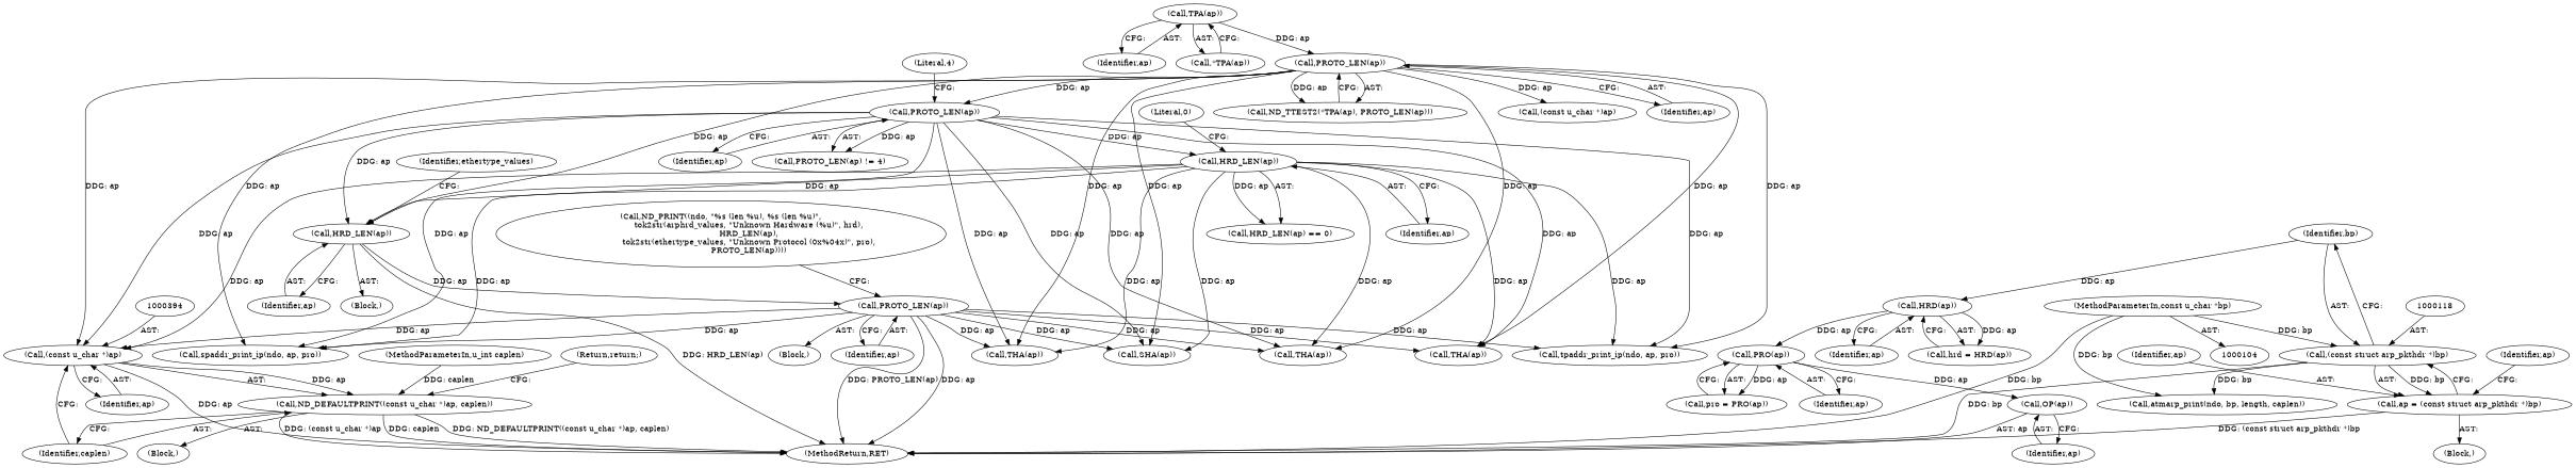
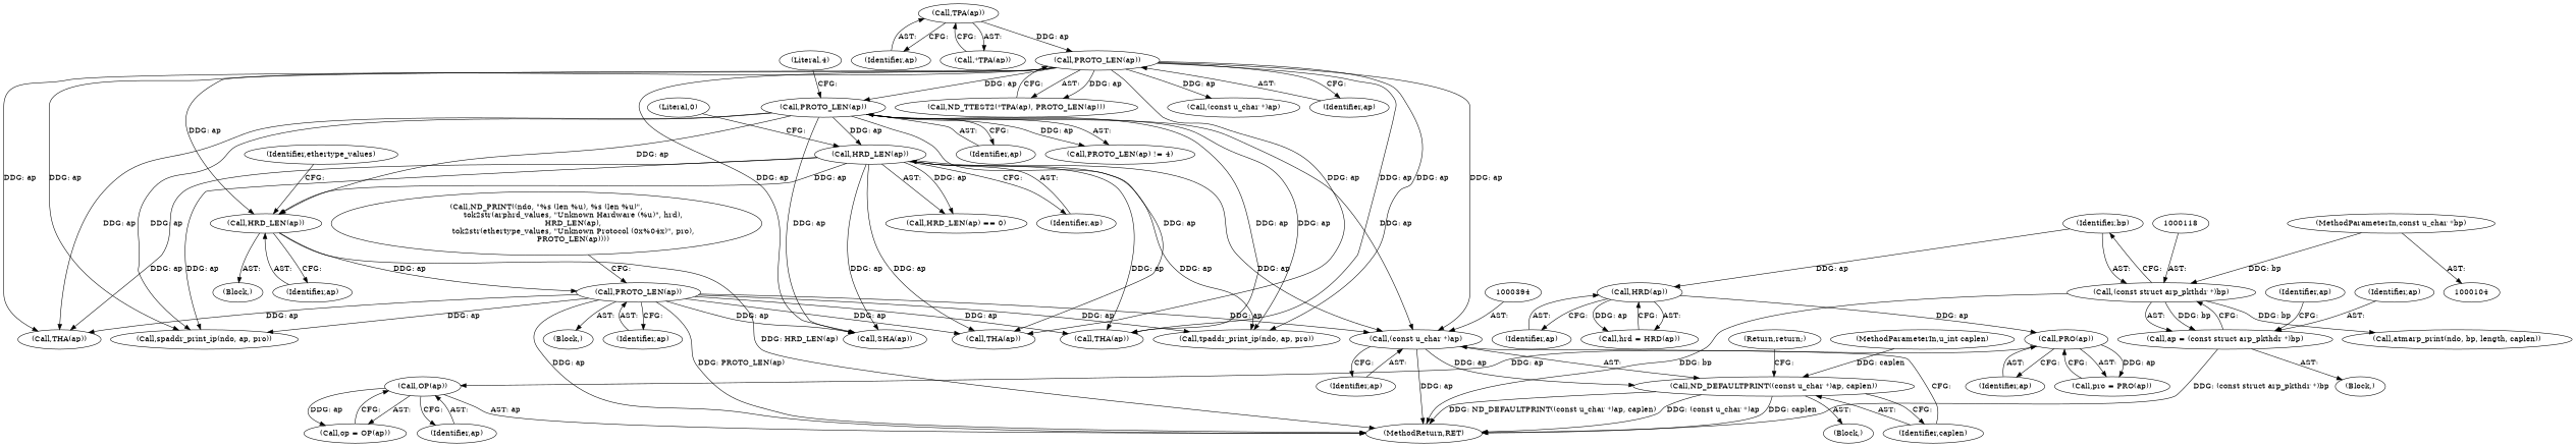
  digraph {
    n1 [label="(Call,(const u_char *)ap)"]
    n2 [label="(Call,ND_DEFAULTPRINT((const u_char *)ap, caplen))"]
    n3 [label="(MethodReturn,RET)"]
    n4 [label="(Identifier,ap)"]
    n5 [label="(Identifier,caplen)"]
    n6 [label="(Block,)"]
    n7 [label="(Call,PROTO_LEN(ap))"]
    n8 [label="(Call,spaddr_print_ip(ndo, ap, pro))"]
    n9 [label="(Call,THA(ap))"]
    n10 [label="(Block,)"]
    n11 [label="(Call,SHA(ap))"]
    n12 [label="(Call,THA(ap))"]
    n13 [label="(Call,THA(ap))"]
    n14 [label="(Identifier,ap)"]
    n15 [label="(Call,tpaddr_print_ip(ndo, ap, pro))"]
    n16 [label="(Call,HRD_LEN(ap))"]
    n17 [label="(Identifier,ap)"]
    n18 [label="(Block,)"]
    n19 [label="(Call,HRD_LEN(ap))"]
    n20 [label="(Identifier,ap)"]
    n21 [label="(Call,HRD_LEN(ap) == 0)"]
    n22 [label="(Call,PROTO_LEN(ap))"]
    n23 [label="(Identifier,ap)"]
    n24 [label="(Call,PROTO_LEN(ap) != 4)"]
    n25 [label="(Call,PROTO_LEN(ap))"]
    n26 [label="(Call,ND_TTEST2(*TPA(ap), PROTO_LEN(ap)))"]
    n27 [label="(Call,(const u_char *)ap)"]
    n28 [label="(Identifier,ap)"]
    n29 [label="(Call,TPA(ap))"]
    n30 [label="(Identifier,ap)"]
    n31 [label="(Call,*TPA(ap))"]
    n32 [label="(Call,OP(ap))"]
+   n33 [label="(Call,op = OP(ap))"]
    n34 [label="(Identifier,ap)"]
    n35 [label="(Call,PRO(ap))"]
    n36 [label="(Identifier,ap)"]
    n37 [label="(Call,pro = PRO(ap))"]
    n38 [label="(Call,HRD(ap))"]
    n39 [label="(Identifier,ap)"]
    n40 [label="(Call,hrd = HRD(ap))"]
    n41 [label="(Call,ap = (const struct arp_pkthdr *)bp)"]
    n42 [label="(Call,(const struct arp_pkthdr *)bp)"]
    n43 [label="(Block,)"]
    n44 [label="(Call,atmarp_print(ndo, bp, length, caplen))"]
    n45 [label="(Identifier,bp)"]
    n46 [label="(MethodParameterIn,const u_char *bp)"]
    1000104
    n48 [label="(Identifier,ethertype_values)"]
    n49 [label="(Identifier,ap)"]
    n50 [label="(Literal,0)"]
    n51 [label="(MethodParameterIn,u_int caplen)"]
    n52 [label="(Return,return;)"]
    n53 [label="(Identifier,ap)"]
    n54 [label="(Call,ND_PRINT((ndo, \"%s (len %u), %s (len %u)\",\n                      tok2str(arphrd_values, \"Unknown Hardware (%u)\", hrd),\n                      HRD_LEN(ap),\n                      tok2str(ethertype_values, \"Unknown Protocol (0x%04x)\", pro),\n                      PROTO_LEN(ap))))"]
    n55 [label="(Literal,4)"]
    1000394
    1000118
    n1 -> n2 [label="AST: "]
    n1 -> n2 [label="DDG: ap"]
    n1 -> n3 [label="DDG: ap"]
    n1 -> n4 [label="CFG: "]
    n2 -> n3 [label="DDG: caplen"]
    n2 -> n3 [label="DDG: ND_DEFAULTPRINT((const u_char *)ap, caplen)"]
    n2 -> n3 [label="DDG: (const u_char *)ap"]
    n2 -> n5 [label="CFG: "]
    n2 -> n6 [label="AST: "]
    n4 -> n1 [label="AST: "]
    n5 -> n1 [label="CFG: "]
    n5 -> n2 [label="AST: "]
    n7 -> n1 [label="DDG: ap"]
    n7 -> n3 [label="DDG: PROTO_LEN(ap)"]
    n7 -> n3 [label="DDG: ap"]
    n7 -> n8 [label="DDG: ap"]
    n7 -> n9 [label="DDG: ap"]
    n7 -> n10 [label="AST: "]
    n7 -> n11 [label="DDG: ap"]
    n7 -> n12 [label="DDG: ap"]
    n7 -> n13 [label="DDG: ap"]
    n7 -> n14 [label="CFG: "]
    n7 -> n15 [label="DDG: ap"]
    n14 -> n7 [label="AST: "]
    n16 -> n3 [label="DDG: HRD_LEN(ap)"]
    n16 -> n7 [label="DDG: ap"]
    n16 -> n17 [label="CFG: "]
    n16 -> n18 [label="AST: "]
    n17 -> n16 [label="AST: "]
    n19 -> n1 [label="DDG: ap"]
    n19 -> n8 [label="DDG: ap"]
    n19 -> n9 [label="DDG: ap"]
    n19 -> n11 [label="DDG: ap"]
    n19 -> n12 [label="DDG: ap"]
    n19 -> n13 [label="DDG: ap"]
    n19 -> n15 [label="DDG: ap"]
    n19 -> n16 [label="DDG: ap"]
    n19 -> n20 [label="CFG: "]
    n19 -> n21 [label="AST: "]
    n19 -> n21 [label="DDG: ap"]
    n20 -> n19 [label="AST: "]
    n22 -> n1 [label="DDG: ap"]
    n22 -> n8 [label="DDG: ap"]
    n22 -> n9 [label="DDG: ap"]
    n22 -> n11 [label="DDG: ap"]
    n22 -> n12 [label="DDG: ap"]
    n22 -> n13 [label="DDG: ap"]
    n22 -> n15 [label="DDG: ap"]
    n22 -> n16 [label="DDG: ap"]
    n22 -> n19 [label="DDG: ap"]
    n22 -> n23 [label="CFG: "]
    n22 -> n24 [label="AST: "]
    n22 -> n24 [label="DDG: ap"]
    n23 -> n22 [label="AST: "]
    n25 -> n1 [label="DDG: ap"]
    n25 -> n8 [label="DDG: ap"]
    n25 -> n9 [label="DDG: ap"]
    n25 -> n11 [label="DDG: ap"]
    n25 -> n12 [label="DDG: ap"]
    n25 -> n13 [label="DDG: ap"]
    n25 -> n15 [label="DDG: ap"]
    n25 -> n16 [label="DDG: ap"]
    n25 -> n22 [label="DDG: ap"]
    n25 -> n26 [label="AST: "]
    n25 -> n26 [label="DDG: ap"]
    n25 -> n27 [label="DDG: ap"]
    n25 -> n28 [label="CFG: "]
    n26 -> n25 [label="CFG: "]
    n28 -> n25 [label="AST: "]
    n29 -> n25 [label="DDG: ap"]
    n29 -> n30 [label="CFG: "]
    n29 -> n31 [label="AST: "]
    n30 -> n29 [label="AST: "]
    n31 -> n29 [label="CFG: "]
    n32 -> n3 [label="AST: ap"]
+   n32 -> n33 [label="AST: "]
+   n32 -> n33 [label="DDG: ap"]
    n32 -> n34 [label="CFG: "]
+   n33 -> n32 [label="CFG: "]
    n34 -> n32 [label="AST: "]
    n35 -> n32 [label="DDG: ap"]
    n35 -> n36 [label="CFG: "]
    n35 -> n37 [label="AST: "]
    n35 -> n37 [label="DDG: ap"]
    n36 -> n35 [label="AST: "]
    n37 -> n35 [label="CFG: "]
    n38 -> n35 [label="DDG: ap"]
    n38 -> n39 [label="CFG: "]
    n38 -> n40 [label="AST: "]
    n38 -> n40 [label="DDG: ap"]
    n39 -> n38 [label="AST: "]
    n40 -> n38 [label="CFG: "]
    n41 -> n3 [label="DDG: (const struct arp_pkthdr *)bp"]
    n41 -> n42 [label="CFG: "]
    n41 -> n43 [label="AST: "]
    n42 -> n3 [label="DDG: bp"]
    n42 -> n41 [label="AST: "]
    n42 -> n41 [label="DDG: bp"]
    n42 -> n44 [label="DDG: bp"]
    n42 -> n45 [label="CFG: "]
    n45 -> n38 [label="DDG: ap"]
    n45 -> n42 [label="AST: "]
-   n46 -> n3 [label="DDG: bp"]
    n46 -> n42 [label="DDG: bp"]
-   n46 -> n44 [label="DDG: bp"]
    n46 -> 1000104 [label="AST: "]
    n48 -> n16 [label="CFG: "]
    n49 -> n41 [label="CFG: "]
    n50 -> n19 [label="CFG: "]
    n51 -> n2 [label="DDG: caplen"]
    n52 -> n2 [label="CFG: "]
    n53 -> n41 [label="AST: "]
    n54 -> n7 [label="CFG: "]
    n55 -> n22 [label="CFG: "]
    1000394 -> n1 [label="AST: "]
    1000118 -> n42 [label="AST: "]
  }
